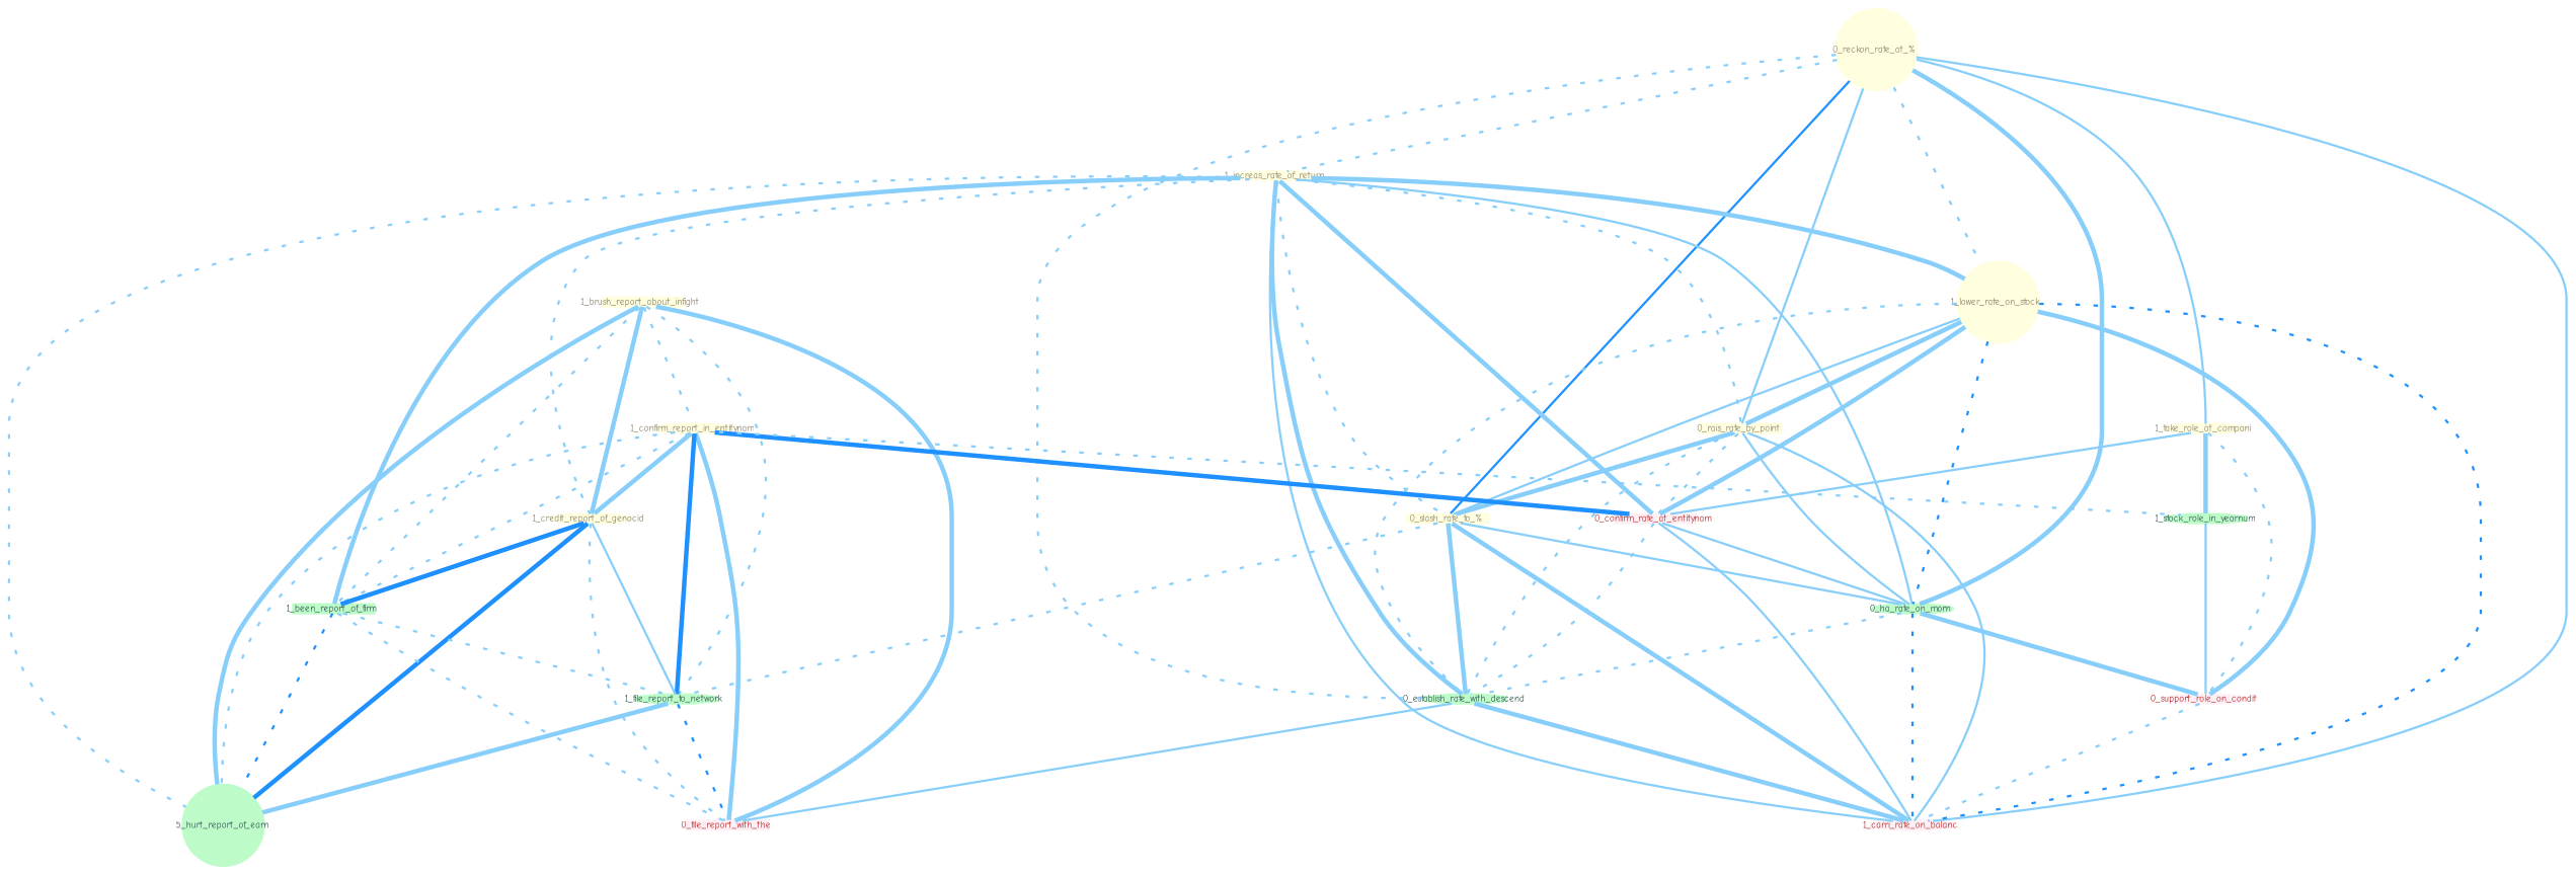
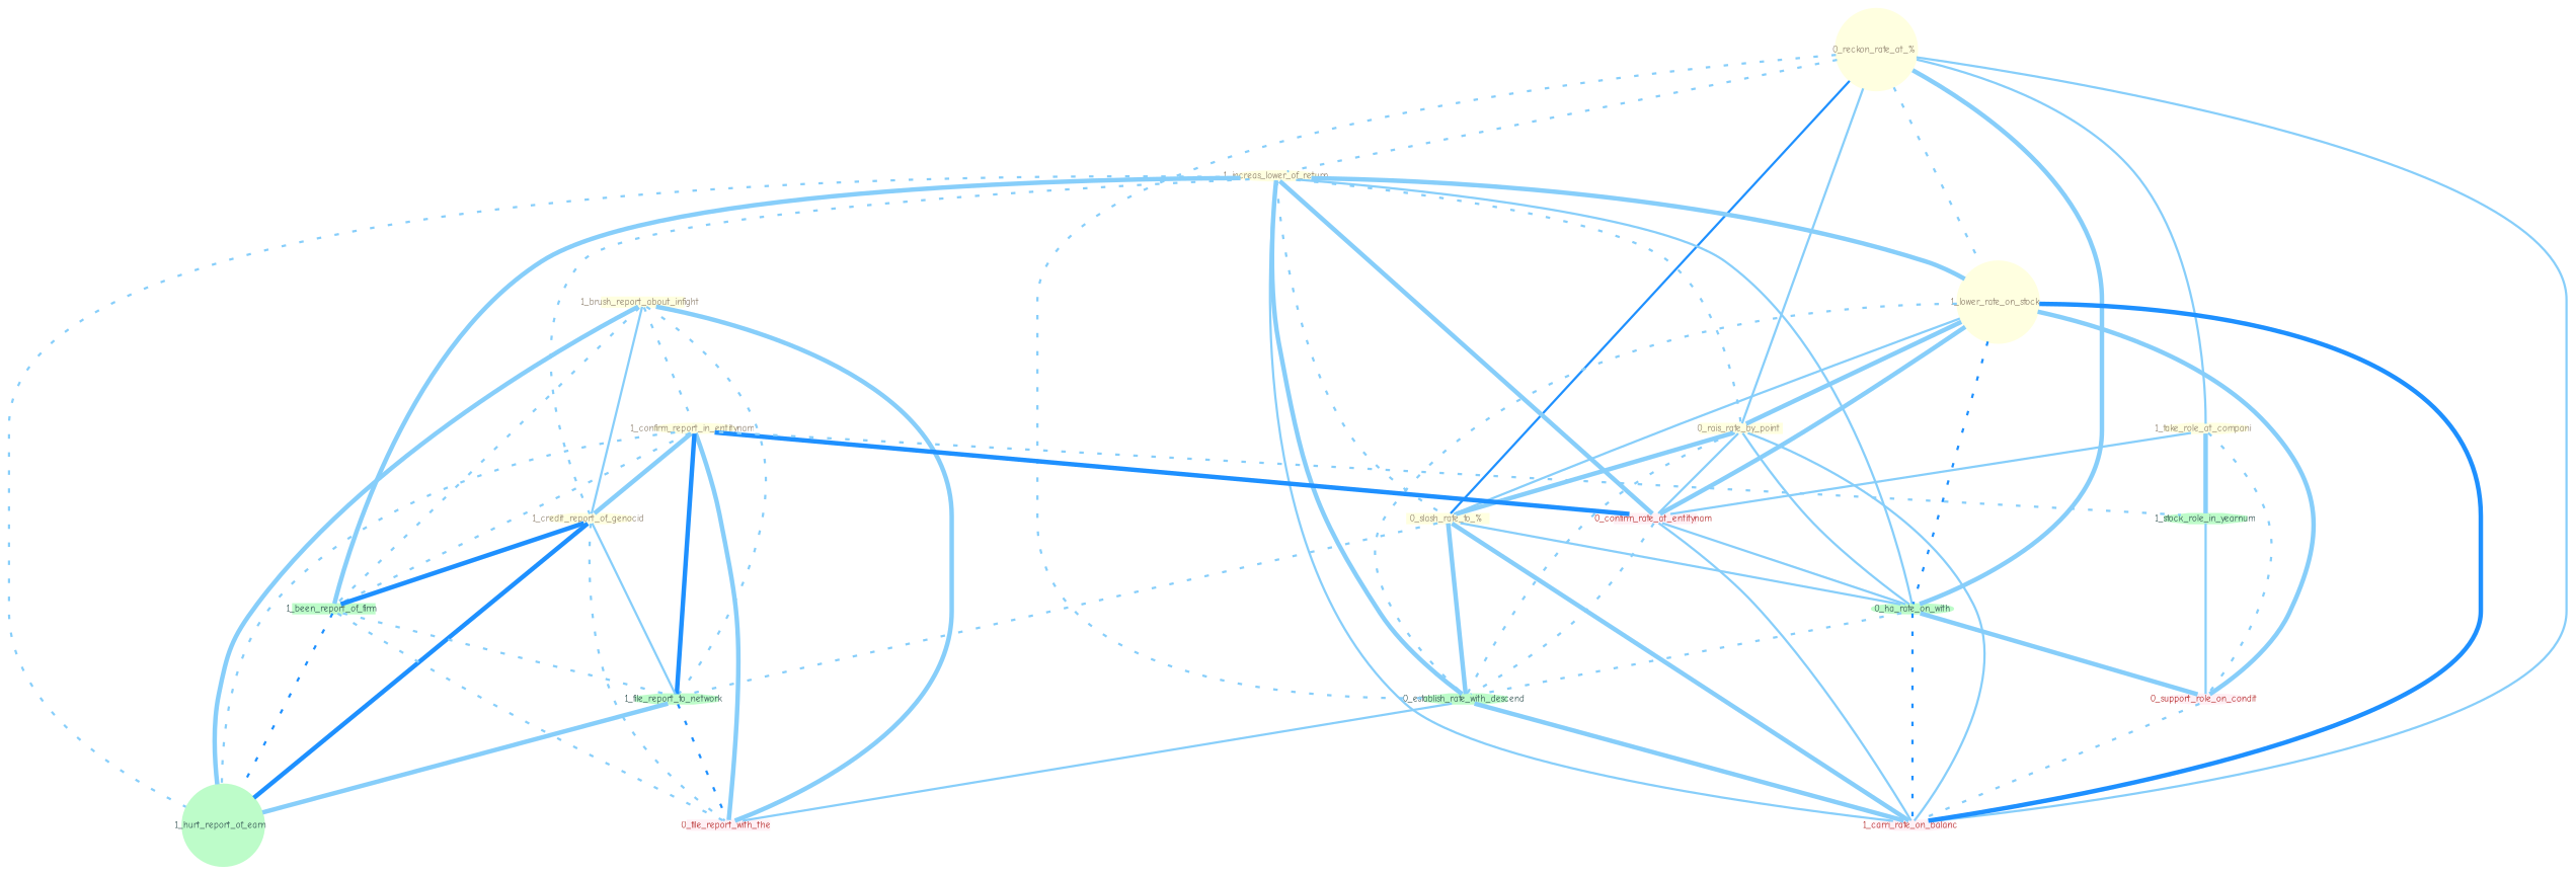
  graph {
    fontname="Comic Neue"
    node [color="#ffffe0" fixedsize=true fontcolor="#8b7d6b" fontname="Comic Neue" fontsize=4 shape=box style=filled]
    edge [color="#87cefa" fontname="Comic Neue" style=dotted w=1]
    "1_brush_report_about_infight " [height=.06 width=.5]
    "0_reckon_rate_at_% " [height=.06 shape=circle width=.5]
-   "1_increas_rate_of_return " [height=.06 shape=ellipse width=.5]
+   "1_increas_rate_of_return " [height=.06 shape=ellipse width=.5 label="1_increas_lower_of_return"]
    "1_lower_rate_on_stock " [height=.06 shape=circle width=.5]
    "0_rais_rate_by_point " [height=.06 width=.5]
    "0_slash_rate_to_% " [height=.06 width=.5]
    "1_confirm_report_in_entitynam " [height=.06 shape=ellipse width=.5]
    "1_credit_report_of_genocid " [height=.06 shape=octagon width=.5]
    "1_take_role_at_compani " [height=.06 shape=octagon width=.5]
    "0_confirm_rate_at_entitynam " [color="#fff0f5" fontcolor="#b22222" height=.06 width=.5]
    "0_support_role_on_condit " [color="#fff0f5" fontcolor="#b22222" height=.06 shape=ellipse width=.5]
    "1_carri_rate_on_balanc " [color="#fff0f5" fontcolor="#b22222" height=.06 shape=octagon width=.5]
    "0_file_report_with_the " [color="#fff0f5" fontcolor="#b22222" height=.06 width=.5]
    "1_been_report_of_firm " [color="#BDFCC9" fontcolor="#2f4f4f" height=.06 width=.5]
    "1_file_report_to_network " [color="#BDFCC9" fontcolor="#2f4f4f" height=.06 shape=octagon width=.5]
-   "1_hurt_report_of_earn " [color="#BDFCC9" fontcolor="#2f4f4f" height=.06 shape=circle width=.5 label="5_hurt_report_of_earn"]
-   "0_ha_rate_on_morn " [color="#BDFCC9" fontcolor="#2f4f4f" height=.06 shape=ellipse width=.5]
+   "1_hurt_report_of_earn " [color="#BDFCC9" fontcolor="#2f4f4f" height=.06 shape=circle width=.5]
+   "0_ha_rate_on_morn " [color="#BDFCC9" fontcolor="#2f4f4f" height=.06 shape=ellipse width=.5 label="0_ha_rate_on_with"]
    "0_establish_rate_with_descend " [color="#BDFCC9" fontcolor="#2f4f4f" height=.06 shape=octagon width=.5]
    n19 [color="#BDFCC9" fontcolor="#2f4f4f" height=.06 label="1_stock_role_in_yearnum" shape=octagon width=.5]
    subgraph sub_1 {
      "1_brush_report_about_infight "
      "0_reckon_rate_at_% "
      "1_increas_rate_of_return "
      "1_lower_rate_on_stock "
      "0_rais_rate_by_point "
      "0_slash_rate_to_% "
      "1_confirm_report_in_entitynam "
      "1_credit_report_of_genocid "
      "1_take_role_at_compani "
    }
    subgraph sub_2 {
      "0_confirm_rate_at_entitynam "
      "0_support_role_on_condit "
      "1_carri_rate_on_balanc "
      "0_file_report_with_the "
    }
    "1_brush_report_about_infight " -- "1_confirm_report_in_entitynam "
-   "1_brush_report_about_infight " -- "1_credit_report_of_genocid " [style=bold]
+   "1_brush_report_about_infight " -- "1_credit_report_of_genocid " [style=solid]
    "1_brush_report_about_infight " -- "0_file_report_with_the " [style=bold]
    "1_brush_report_about_infight " -- "1_been_report_of_firm "
    "1_brush_report_about_infight " -- "1_file_report_to_network "
    "1_brush_report_about_infight " -- "1_hurt_report_of_earn " [style=bold]
    "0_reckon_rate_at_% " -- "1_increas_rate_of_return "
    "0_reckon_rate_at_% " -- "1_lower_rate_on_stock "
    "0_reckon_rate_at_% " -- "0_rais_rate_by_point " [style=solid]
    "0_reckon_rate_at_% " -- "0_slash_rate_to_% " [color="#1e90ff" style=solid w=2]
    "0_reckon_rate_at_% " -- "1_take_role_at_compani " [style=solid]
    "0_reckon_rate_at_% " -- "1_carri_rate_on_balanc " [style=solid]
    "0_reckon_rate_at_% " -- "0_ha_rate_on_morn " [style=bold]
    "0_reckon_rate_at_% " -- "0_establish_rate_with_descend "
    "1_increas_rate_of_return " -- "1_lower_rate_on_stock " [style=bold]
    "1_increas_rate_of_return " -- "0_rais_rate_by_point "
    "1_increas_rate_of_return " -- "0_slash_rate_to_% "
    "1_increas_rate_of_return " -- "1_credit_report_of_genocid "
    "1_increas_rate_of_return " -- "0_confirm_rate_at_entitynam " [style=bold]
    "1_increas_rate_of_return " -- "1_carri_rate_on_balanc " [style=solid]
    "1_increas_rate_of_return " -- "1_been_report_of_firm " [style=bold]
    "1_increas_rate_of_return " -- "1_hurt_report_of_earn "
    "1_increas_rate_of_return " -- "0_ha_rate_on_morn " [style=solid]
    "1_increas_rate_of_return " -- "0_establish_rate_with_descend " [style=bold]
    "1_lower_rate_on_stock " -- "0_rais_rate_by_point " [style=bold]
    "1_lower_rate_on_stock " -- "0_slash_rate_to_% " [style=solid]
    "1_lower_rate_on_stock " -- "0_confirm_rate_at_entitynam " [style=bold]
    "1_lower_rate_on_stock " -- "0_support_role_on_condit " [style=bold]
-   "1_lower_rate_on_stock " -- "1_carri_rate_on_balanc " [color="#1e90ff" w=2]
+   "1_lower_rate_on_stock " -- "1_carri_rate_on_balanc " [color="#1e90ff" style=bold w=2]
    "1_lower_rate_on_stock " -- "0_ha_rate_on_morn " [color="#1e90ff" w=2]
    "1_lower_rate_on_stock " -- "0_establish_rate_with_descend "
    "0_rais_rate_by_point " -- "0_slash_rate_to_% " [style=bold]
-   "0_rais_rate_by_point " -- "0_confirm_rate_at_entitynam "
+   "0_rais_rate_by_point " -- "0_confirm_rate_at_entitynam " [style=solid]
    "0_rais_rate_by_point " -- "1_carri_rate_on_balanc " [style=solid]
    "0_rais_rate_by_point " -- "0_ha_rate_on_morn " [style=solid]
    "0_rais_rate_by_point " -- "0_establish_rate_with_descend "
    "0_slash_rate_to_% " -- "1_carri_rate_on_balanc " [style=bold]
    "0_slash_rate_to_% " -- "1_file_report_to_network "
    "0_slash_rate_to_% " -- "0_ha_rate_on_morn " [style=solid]
    "0_slash_rate_to_% " -- "0_establish_rate_with_descend " [style=bold]
    "1_confirm_report_in_entitynam " -- "1_credit_report_of_genocid " [style=bold]
    "1_confirm_report_in_entitynam " -- "0_confirm_rate_at_entitynam " [color="#1e90ff" style=bold w=2]
    "1_confirm_report_in_entitynam " -- "0_file_report_with_the " [style=bold]
    "1_confirm_report_in_entitynam " -- "1_been_report_of_firm "
    "1_confirm_report_in_entitynam " -- "1_file_report_to_network " [color="#1e90ff" style=bold]
    "1_confirm_report_in_entitynam " -- "1_hurt_report_of_earn "
    "1_confirm_report_in_entitynam " -- n19
    "1_credit_report_of_genocid " -- "0_file_report_with_the "
    "1_credit_report_of_genocid " -- "1_been_report_of_firm " [color="#1e90ff" style=bold w=2]
    "1_credit_report_of_genocid " -- "1_file_report_to_network " [style=solid]
    "1_credit_report_of_genocid " -- "1_hurt_report_of_earn " [color="#1e90ff" style=bold w=2]
    "1_take_role_at_compani " -- "0_confirm_rate_at_entitynam " [style=solid]
    "1_take_role_at_compani " -- "0_support_role_on_condit "
    "1_take_role_at_compani " -- n19 [style=bold]
    "0_confirm_rate_at_entitynam " -- "1_carri_rate_on_balanc " [style=solid]
    "0_confirm_rate_at_entitynam " -- "0_ha_rate_on_morn " [style=solid]
    "0_confirm_rate_at_entitynam " -- "0_establish_rate_with_descend "
    "0_support_role_on_condit " -- "1_carri_rate_on_balanc "
    "1_been_report_of_firm " -- "0_file_report_with_the "
    "1_been_report_of_firm " -- "1_file_report_to_network "
    "1_been_report_of_firm " -- "1_hurt_report_of_earn " [color="#1e90ff" w=2]
    "1_file_report_to_network " -- "0_file_report_with_the " [color="#1e90ff" w=2]
    "1_file_report_to_network " -- "1_hurt_report_of_earn " [style=bold]
    "0_ha_rate_on_morn " -- "0_support_role_on_condit " [style=bold]
    "0_ha_rate_on_morn " -- "1_carri_rate_on_balanc " [color="#1e90ff" w=2]
    "0_ha_rate_on_morn " -- "0_establish_rate_with_descend "
    "0_establish_rate_with_descend " -- "1_carri_rate_on_balanc " [style=bold]
    "0_establish_rate_with_descend " -- "0_file_report_with_the " [style=solid]
    n19 -- "0_support_role_on_condit " [style=solid]
  }
